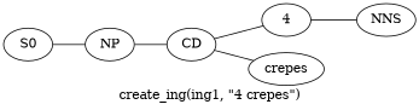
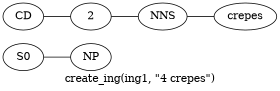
  graph {
    label="create_ing(ing1, \"4 crepes\")"
    rankdir=LR
    n1 [label=S0]
    n2 [label=NP]
    n3 [label=CD]
-   n4 [label=4]
+   n4 [label=2]
    n5 [label=NNS]
    n6 [label=crepes]
    n1 -- n2
-   n2 -- n3
    n3 -- n4
    n4 -- n5
-   n3 -- n6
+   n5 -- n6
  }
